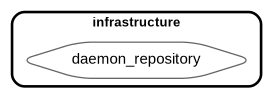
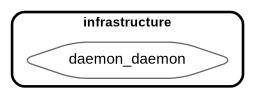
  digraph {
    fontname="Arial Black"
    fontsize=13
    penwidth=2.6
    style=rounded
-   n1 [fillcolor=white fontname=Arial fontsize=15 label=daemon_repository penwidth=1.3 shape=hexagon style="filled,rounded" color=gray40]
+   n1 [fillcolor=white fontname=Arial fontsize=15 label=daemon_daemon penwidth=1.3 shape=hexagon style="filled,rounded" color=gray40]
    subgraph cluster_1 {
      label=infrastructure
      n1
    }
  }
